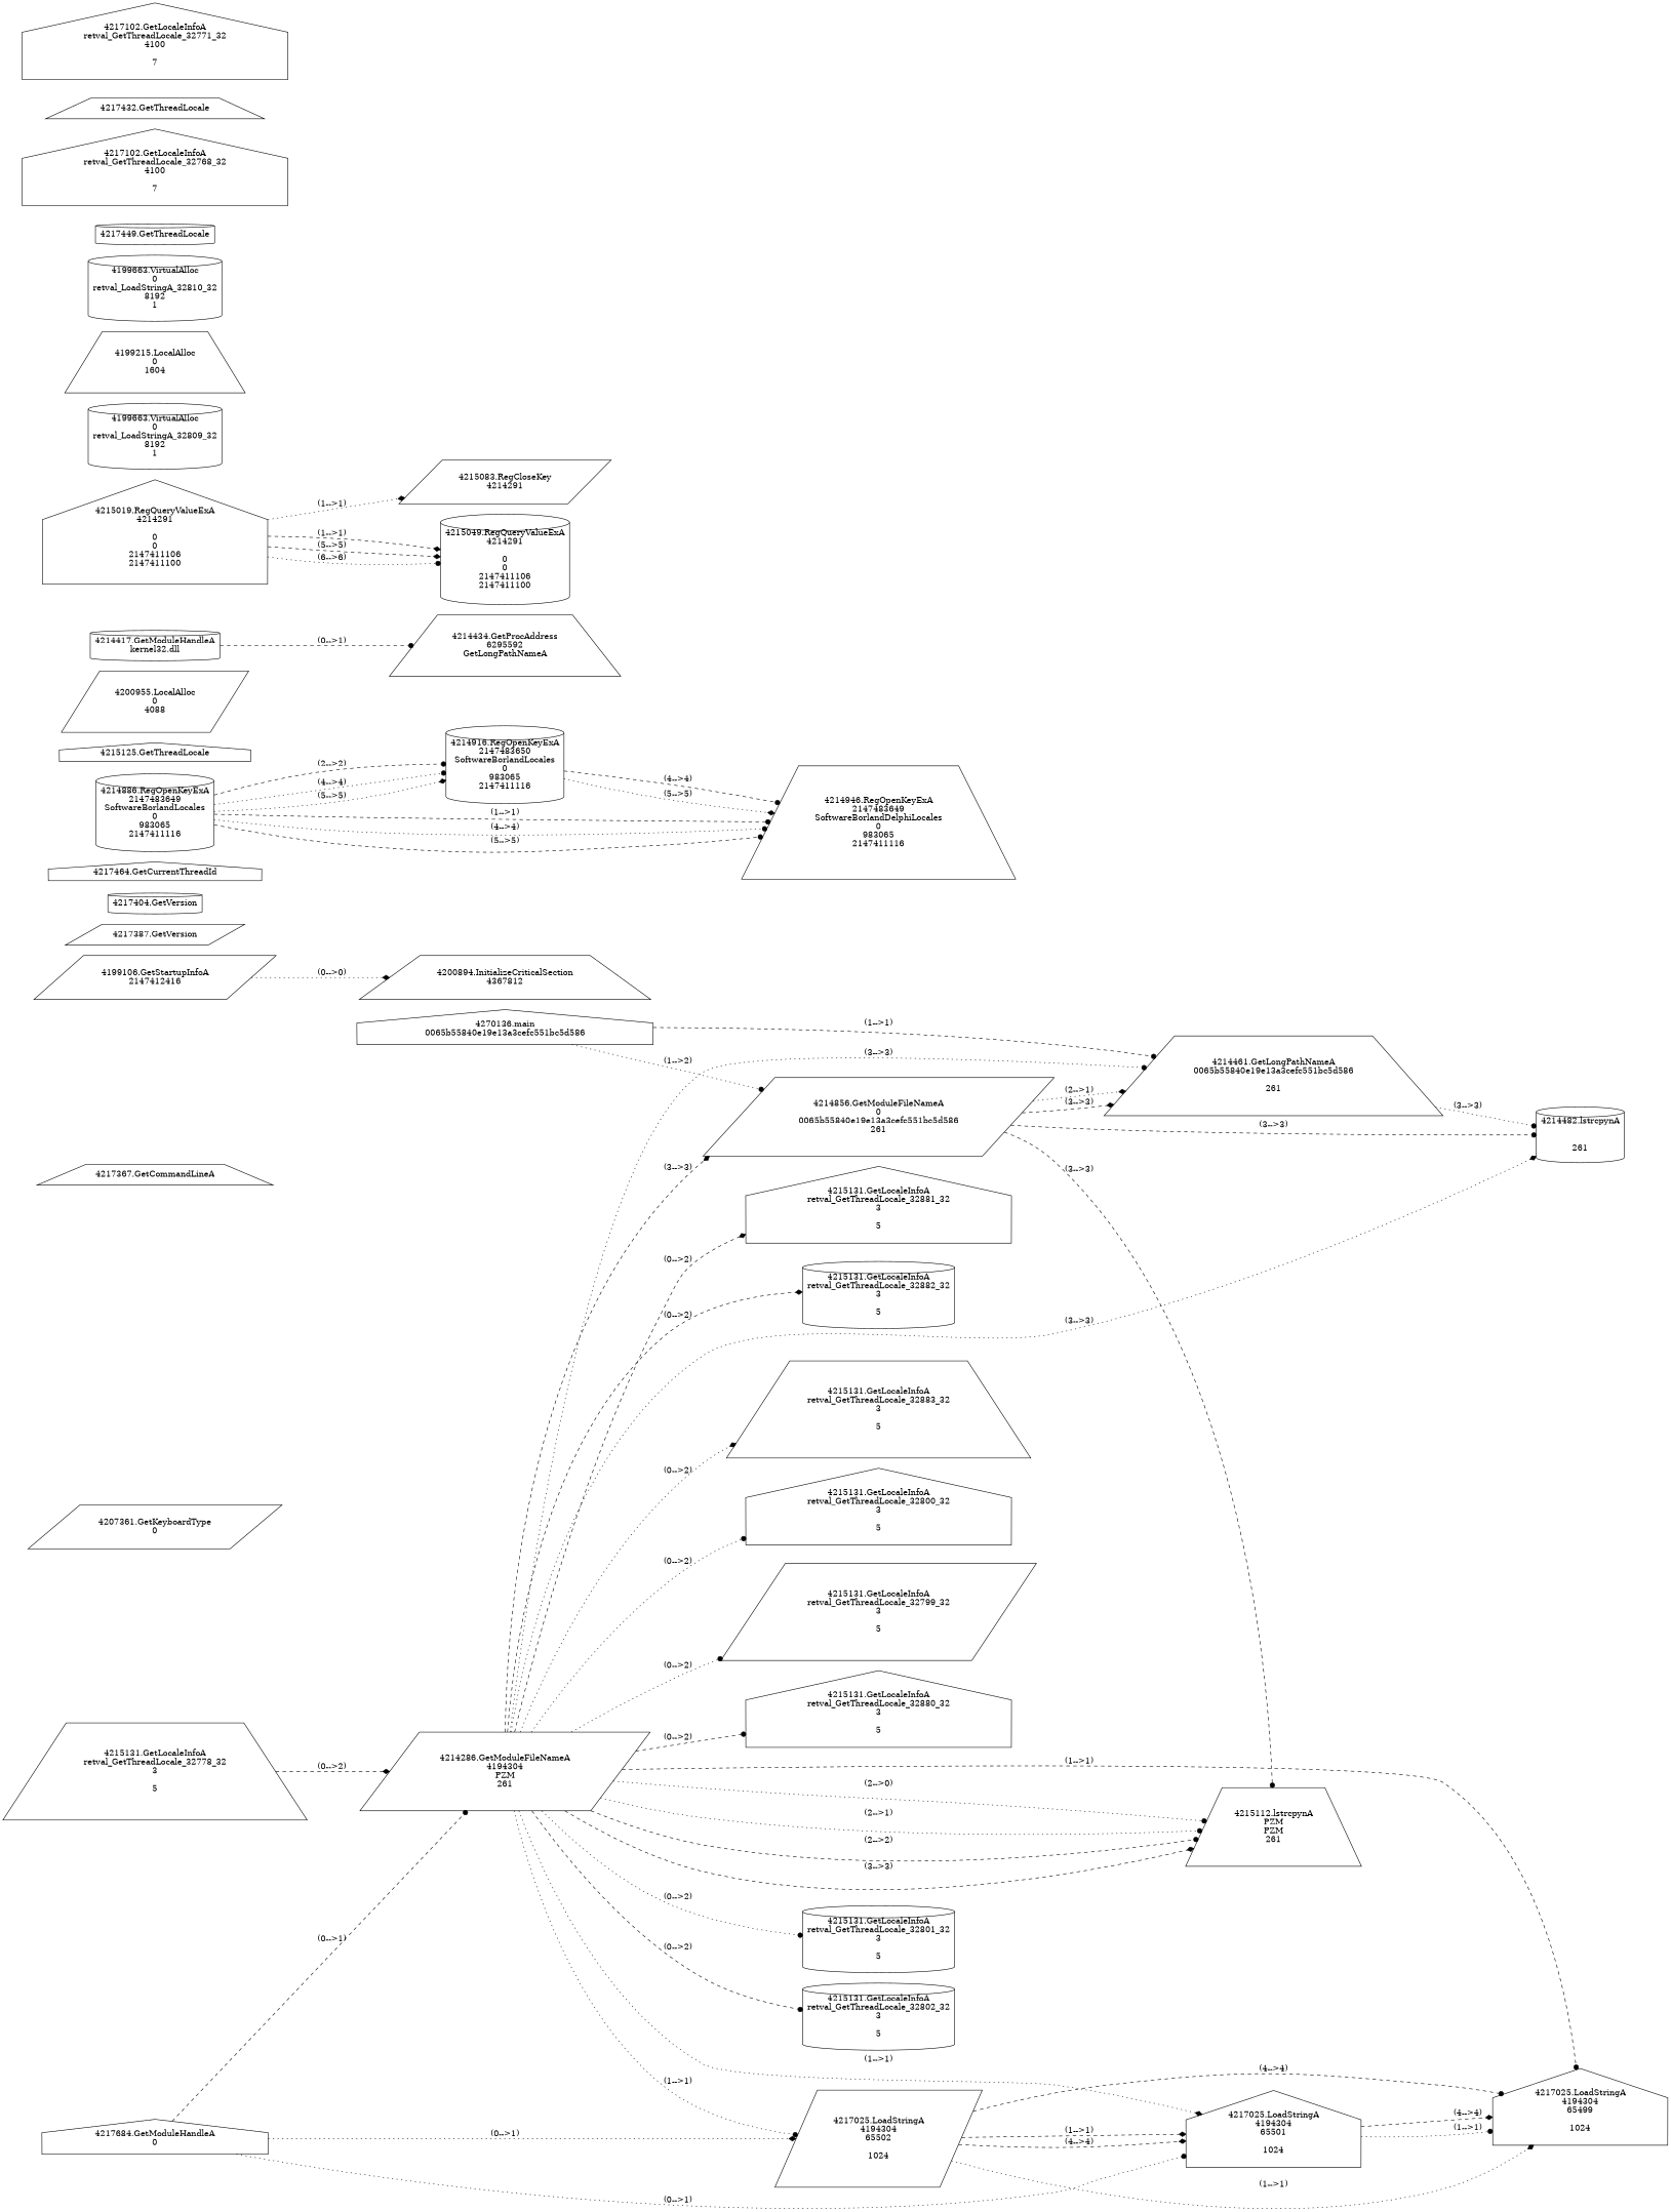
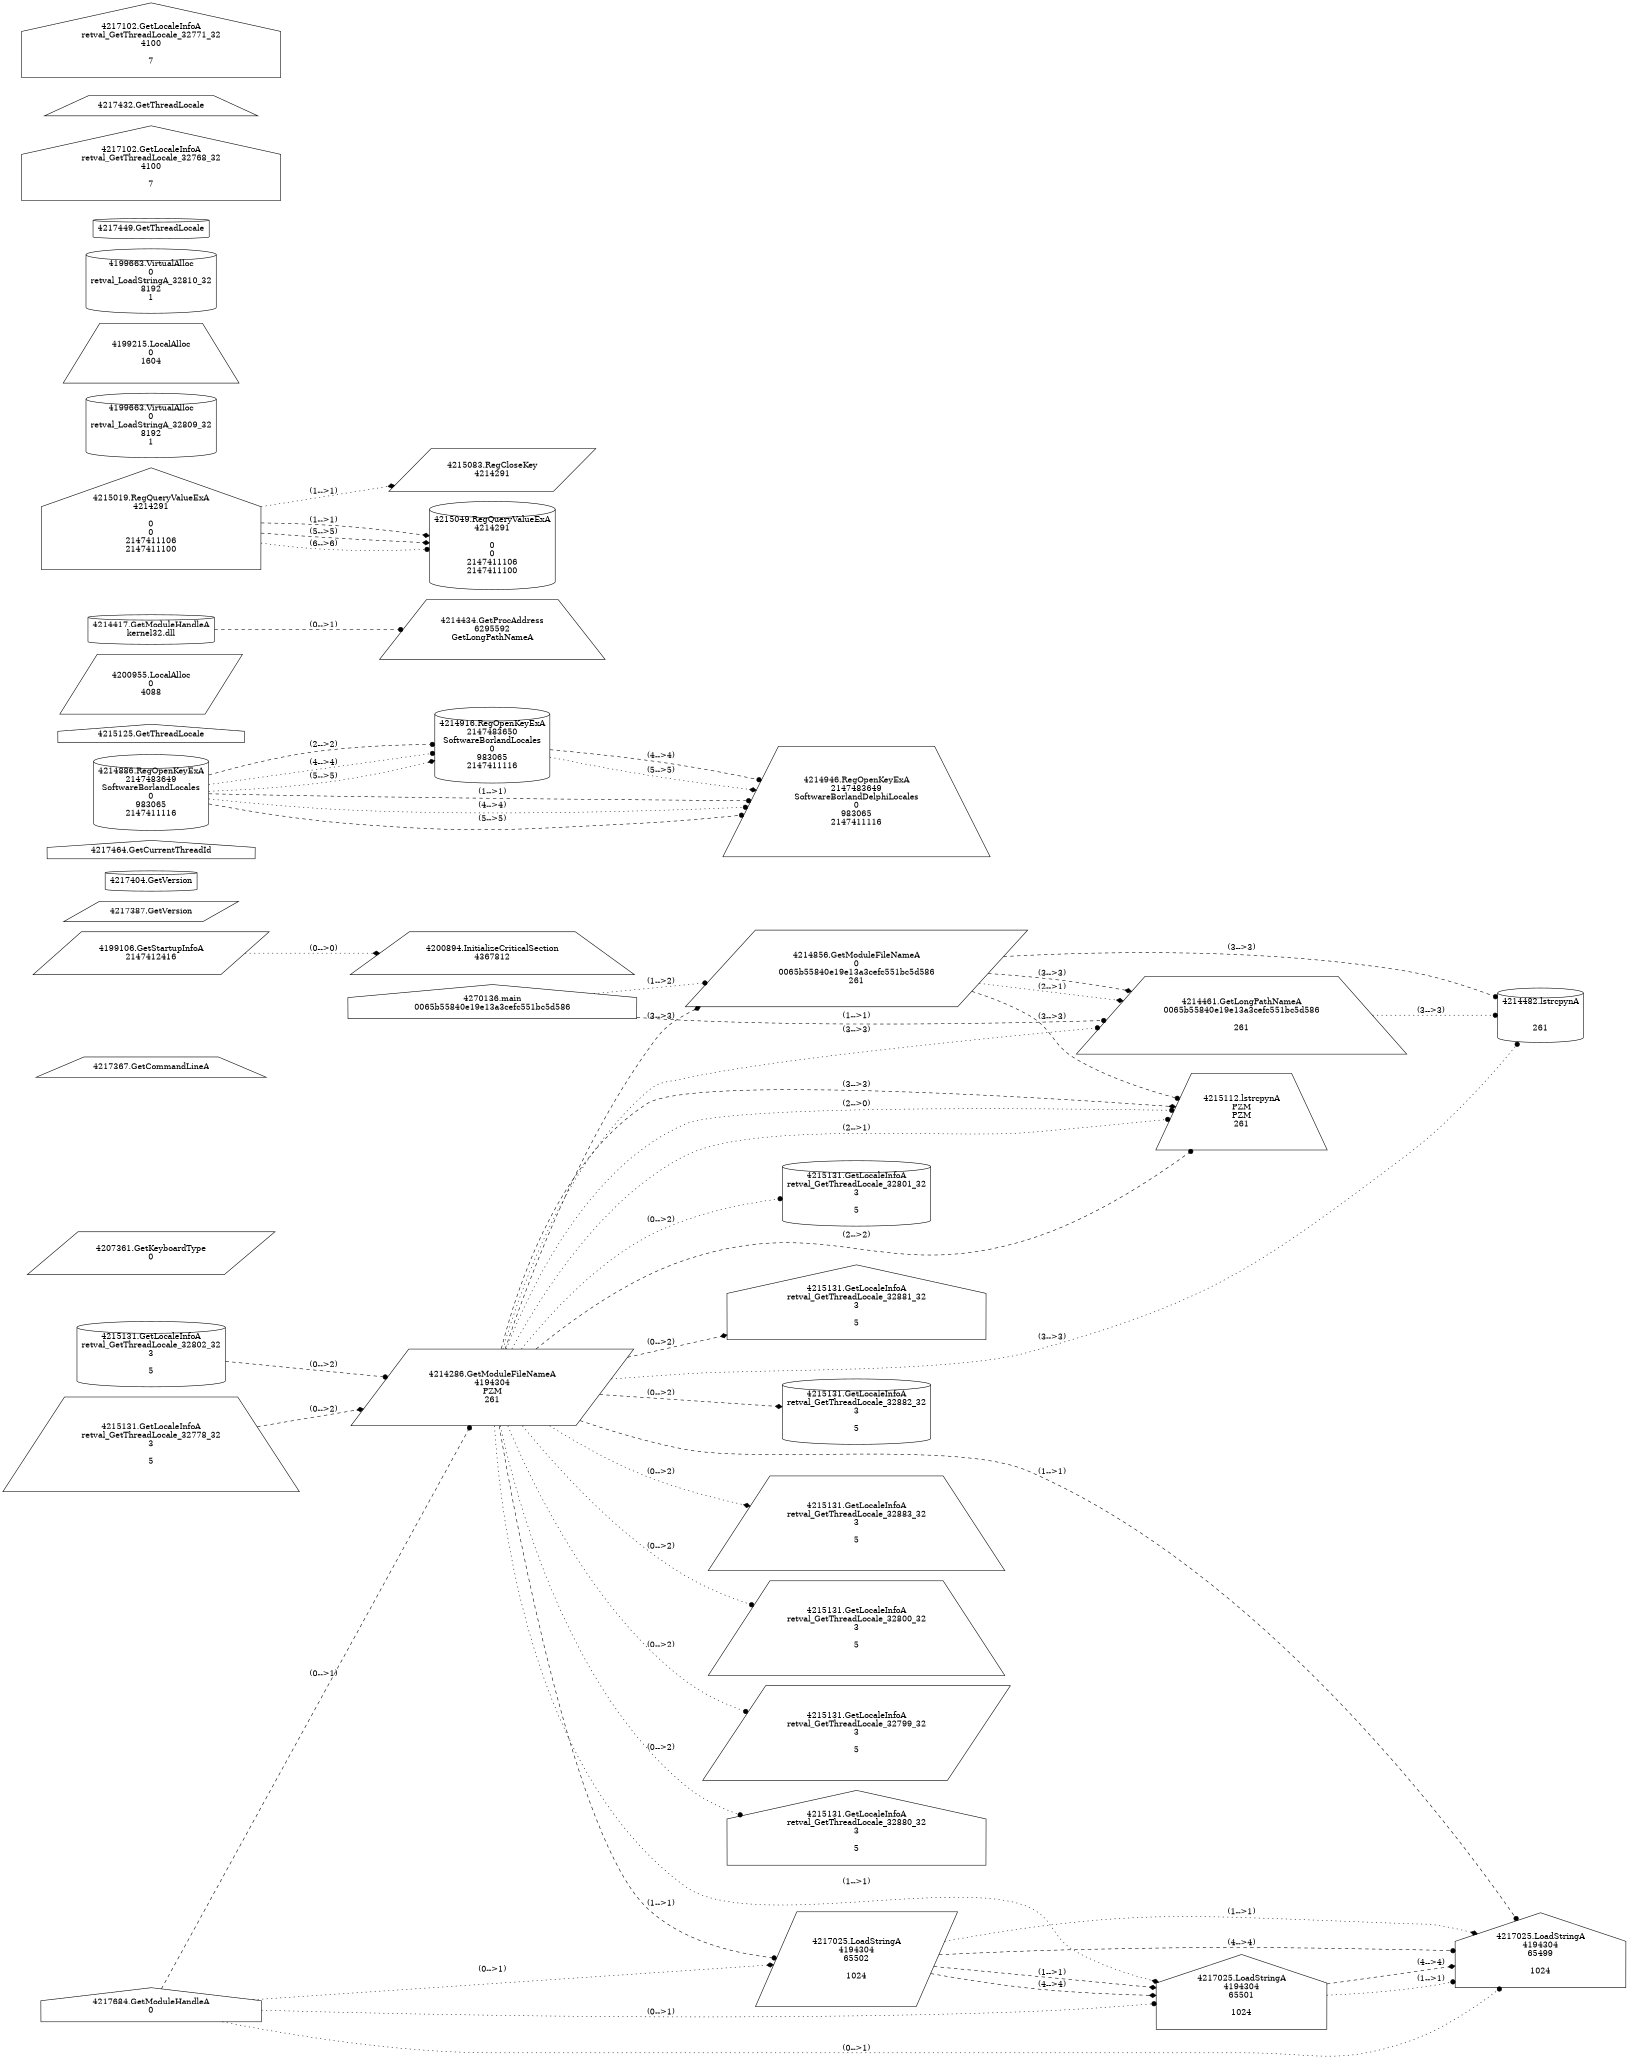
  digraph {
    rankdir=LR
    node [shape=house]
    edge [arrowhead=dot style=dashed]
    n1 [label="4270136.main\n0065b55840e19e13a3cefc551bc5d586"]
    n2 [label="4214856.GetModuleFileNameA\n0\n0065b55840e19e13a3cefc551bc5d586\n261" shape=parallelogram]
    n3 [label="4214461.GetLongPathNameA\n0065b55840e19e13a3cefc551bc5d586\n\n261" shape=trapezium]
    n4 [label="4215112.lstrcpynA\nPZM\nPZM\n261" shape=trapezium]
    n5 [label="4214482.lstrcpynA\n\n\n261" shape=cylinder]
    n6 [label="4217684.GetModuleHandleA\n0"]
    n7 [label="4214286.GetModuleFileNameA\n4194304\nPZM\n261" shape=parallelogram]
    n8 [label="4217025.LoadStringA\n4194304\n65502\n\n1024" shape=parallelogram]
    n9 [label="4217025.LoadStringA\n4194304\n65501\n\n1024"]
    n10 [label="4217025.LoadStringA\n4194304\n65499\n\n1024"]
    n11 [label="4215131.GetLocaleInfoA\nretval_GetThreadLocale_32801_32\n3\n\n5" shape=cylinder]
    n12 [label="4215131.GetLocaleInfoA\nretval_GetThreadLocale_32802_32\n3\n\n5" shape=cylinder]
    n13 [label="4215131.GetLocaleInfoA\nretval_GetThreadLocale_32881_32\n3\n\n5"]
    n14 [label="4215131.GetLocaleInfoA\nretval_GetThreadLocale_32882_32\n3\n\n5" shape=cylinder]
    n15 [label="4215131.GetLocaleInfoA\nretval_GetThreadLocale_32883_32\n3\n\n5" shape=trapezium]
-   n16 [label="4215131.GetLocaleInfoA\nretval_GetThreadLocale_32800_32\n3\n\n5"]
+   n16 [label="4215131.GetLocaleInfoA\nretval_GetThreadLocale_32800_32\n3\n\n5" shape=trapezium]
    n17 [label="4215131.GetLocaleInfoA\nretval_GetThreadLocale_32799_32\n3\n\n5" shape=parallelogram]
    n18 [label="4215131.GetLocaleInfoA\nretval_GetThreadLocale_32880_32\n3\n\n5"]
    n19 [label="4207361.GetKeyboardType\n0" shape=parallelogram]
    n20 [label="4217367.GetCommandLineA\n" shape=trapezium]
    n21 [label="4199106.GetStartupInfoA\n2147412416" shape=parallelogram]
    n22 [label="4200894.InitializeCriticalSection\n4367812" shape=trapezium]
    n23 [label="4217387.GetVersion\n" shape=parallelogram]
    n24 [label="4217404.GetVersion\n" shape=cylinder]
    n25 [label="4217464.GetCurrentThreadId\n"]
    n26 [label="4215131.GetLocaleInfoA\nretval_GetThreadLocale_32778_32\n3\n\n5" shape=trapezium]
    n27 [label="4214886.RegOpenKeyExA\n2147483649\nSoftware\Borland\Locales\n0\n983065\n2147411116" shape=cylinder]
    n28 [label="4214916.RegOpenKeyExA\n2147483650\nSoftware\Borland\Locales\n0\n983065\n2147411116" shape=cylinder]
    n29 [label="4214946.RegOpenKeyExA\n2147483649\nSoftware\Borland\Delphi\Locales\n0\n983065\n2147411116" shape=trapezium]
    n30 [label="4215125.GetThreadLocale\n"]
    n31 [label="4200955.LocalAlloc\n0\n4088" shape=parallelogram]
    n32 [label="4214417.GetModuleHandleA\nkernel32.dll" shape=cylinder]
    n33 [label="4214434.GetProcAddress\n6295592\nGetLongPathNameA" shape=trapezium]
    n34 [label="4215019.RegQueryValueExA\n4214291\n\n0\n0\n2147411106\n2147411100"]
    n35 [label="4215083.RegCloseKey\n4214291" shape=parallelogram]
    n36 [label="4215049.RegQueryValueExA\n4214291\n\n0\n0\n2147411106\n2147411100" shape=cylinder]
    n37 [label="4199663.VirtualAlloc\n0\nretval_LoadStringA_32809_32\n8192\n1" shape=cylinder]
    n38 [label="4199215.LocalAlloc\n0\n1604" shape=trapezium]
    n39 [label="4199663.VirtualAlloc\n0\nretval_LoadStringA_32810_32\n8192\n1" shape=cylinder]
    n40 [label="4217449.GetThreadLocale\n" shape=cylinder]
    n41 [label="4217102.GetLocaleInfoA\nretval_GetThreadLocale_32768_32\n4100\n\n7"]
    n42 [label="4217432.GetThreadLocale\n" shape=trapezium]
    n43 [label="4217102.GetLocaleInfoA\nretval_GetThreadLocale_32771_32\n4100\n\n7"]
    n1 -> n2 [label="(1-->2)" style=dotted]
    n1 -> n3 [label="(1-->1)"]
    n2 -> n3 [arrowhead=diamond label="(2-->1)" style=dotted]
    n2 -> n3 [arrowhead=diamond label="(3-->3)"]
    n2 -> n4 [label="(3-->3)"]
    n2 -> n5 [label="(3-->3)"]
    n3 -> n5 [label="(3-->3)" style=dotted]
    n6 -> n7 [label="(0-->1)"]
    n6 -> n8 [arrowhead=diamond label="(0-->1)" style=dotted]
    n6 -> n9 [label="(0-->1)" style=dotted]
+   n6 -> n10 [label="(0-->1)" style=dotted]
    n7 -> n2 [arrowhead=diamond label="(3-->3)"]
    n7 -> n3 [label="(3-->3)" style=dotted]
    n7 -> n4 [label="(2-->1)" style=dotted]
    n7 -> n4 [label="(2-->2)"]
    n7 -> n4 [arrowhead=diamond label="(3-->3)"]
    n7 -> n4 [label="(2-->0)" style=dotted]
-   n7 -> n5 [arrowhead=diamond label="(3-->3)" style=dotted]
-   n7 -> n8 [label="(1-->1)" style=dotted]
+   n7 -> n5 [label="(3-->3)" style=dotted]
+   n7 -> n8 [label="(1-->1)"]
    n7 -> n9 [arrowhead=diamond label="(1-->1)" style=dotted]
    n7 -> n10 [label="(1-->1)"]
    n7 -> n11 [label="(0-->2)" style=dotted]
-   n7 -> n12 [label="(0-->2)"]
+   n12 -> n7 [label="(0-->2)"]
    n7 -> n13 [arrowhead=diamond label="(0-->2)"]
    n7 -> n14 [arrowhead=diamond label="(0-->2)"]
    n7 -> n15 [arrowhead=diamond label="(0-->2)" style=dotted]
    n7 -> n16 [label="(0-->2)" style=dotted]
    n7 -> n17 [label="(0-->2)" style=dotted]
-   n7 -> n18 [label="(0-->2)"]
+   n7 -> n18 [label="(0-->2)" style=dotted]
    n8 -> n9 [arrowhead=diamond label="(1-->1)"]
    n8 -> n9 [arrowhead=diamond label="(4-->4)"]
    n8 -> n10 [arrowhead=diamond label="(1-->1)" style=dotted]
    n8 -> n10 [label="(4-->4)"]
    n9 -> n10 [label="(1-->1)" style=dotted]
    n9 -> n10 [arrowhead=diamond label="(4-->4)"]
    n21 -> n22 [arrowhead=diamond label="(0-->0)" style=dotted]
    n26 -> n7 [arrowhead=diamond label="(0-->2)"]
    n27 -> n28 [label="(2-->2)"]
    n27 -> n28 [label="(4-->4)" style=dotted]
    n27 -> n28 [arrowhead=diamond label="(5-->5)" style=dotted]
    n27 -> n29 [label="(1-->1)"]
    n27 -> n29 [label="(4-->4)" style=dotted]
    n27 -> n29 [label="(5-->5)"]
    n28 -> n29 [label="(4-->4)"]
    n28 -> n29 [arrowhead=diamond label="(5-->5)" style=dotted]
    n32 -> n33 [label="(0-->1)"]
    n34 -> n35 [arrowhead=diamond label="(1-->1)" style=dotted]
    n34 -> n36 [arrowhead=diamond label="(1-->1)"]
    n34 -> n36 [arrowhead=diamond label="(5-->5)"]
    n34 -> n36 [label="(6-->6)" style=dotted]
  }
